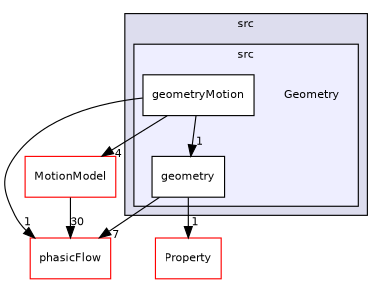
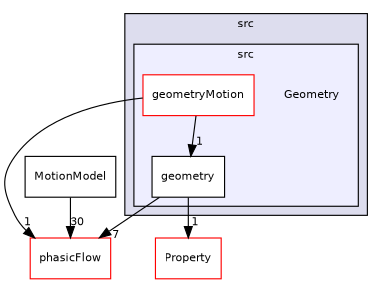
  digraph {
    compound=true
    node [fontname=Helvetica fontsize=10 shape=box color=red fillcolor=white style=filled]
    edge [headlabel=1 labeldistance=1.5 labelfontname=Helvetica labelfontsize=10]
    n1 [label=Geometry shape=plaintext color="" fillcolor="" style=""]
    n2 [color=black label=geometry]
-   n3 [color=black label=geometryMotion]
+   n3 [label=geometryMotion]
    n4 [label=phasicFlow]
    n5 [label=Property fillcolor="" style=""]
-   n6 [label=MotionModel]
+   n6 [color=black label=MotionModel]
    subgraph cluster_1 {
      bgcolor="#ddddee"
      fontname=Helvetica
      fontsize=10
      label=src
      pencolor=black
      subgraph cluster_2 {
        bgcolor="#eeeeff"
        fontname=Helvetica
        fontsize=10
        label=src
        pencolor=black
        n1
        n2
        n3
      }
    }
    n2 -> n4 [headlabel=7]
    n2 -> n5
    n3 -> n2
    n3 -> n4
-   n3 -> n6 [headlabel=4]
    n6 -> n4 [headlabel=30]
  }
